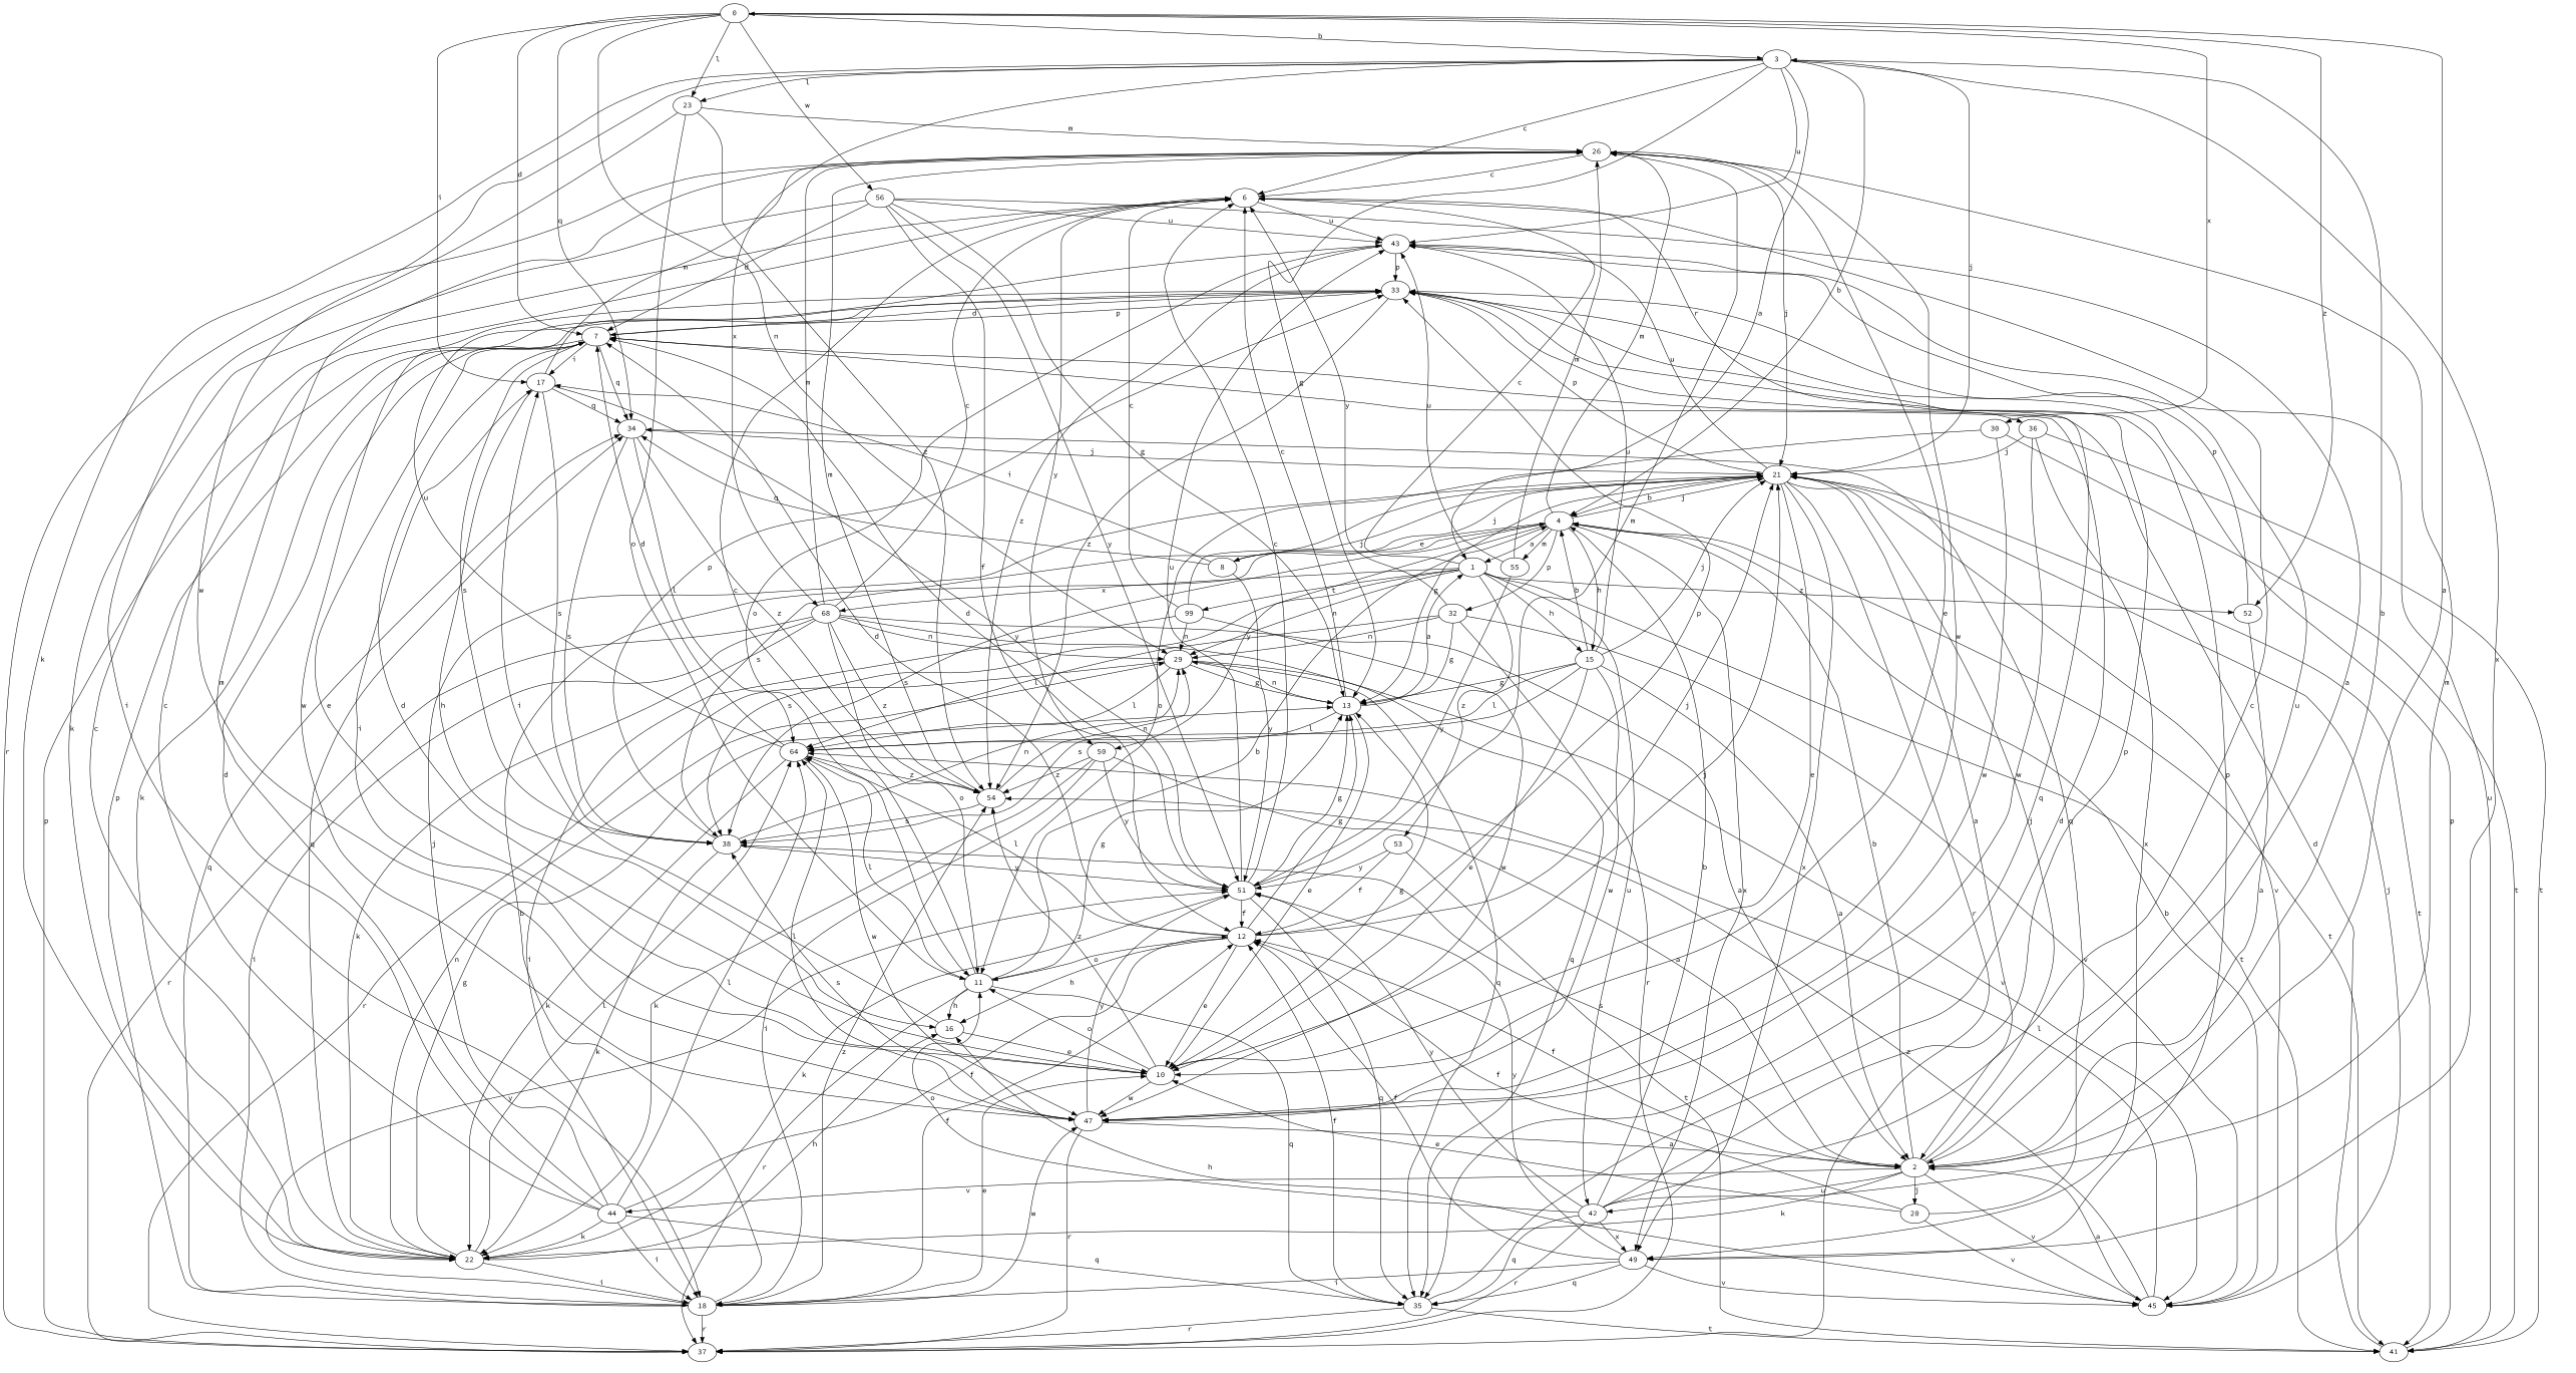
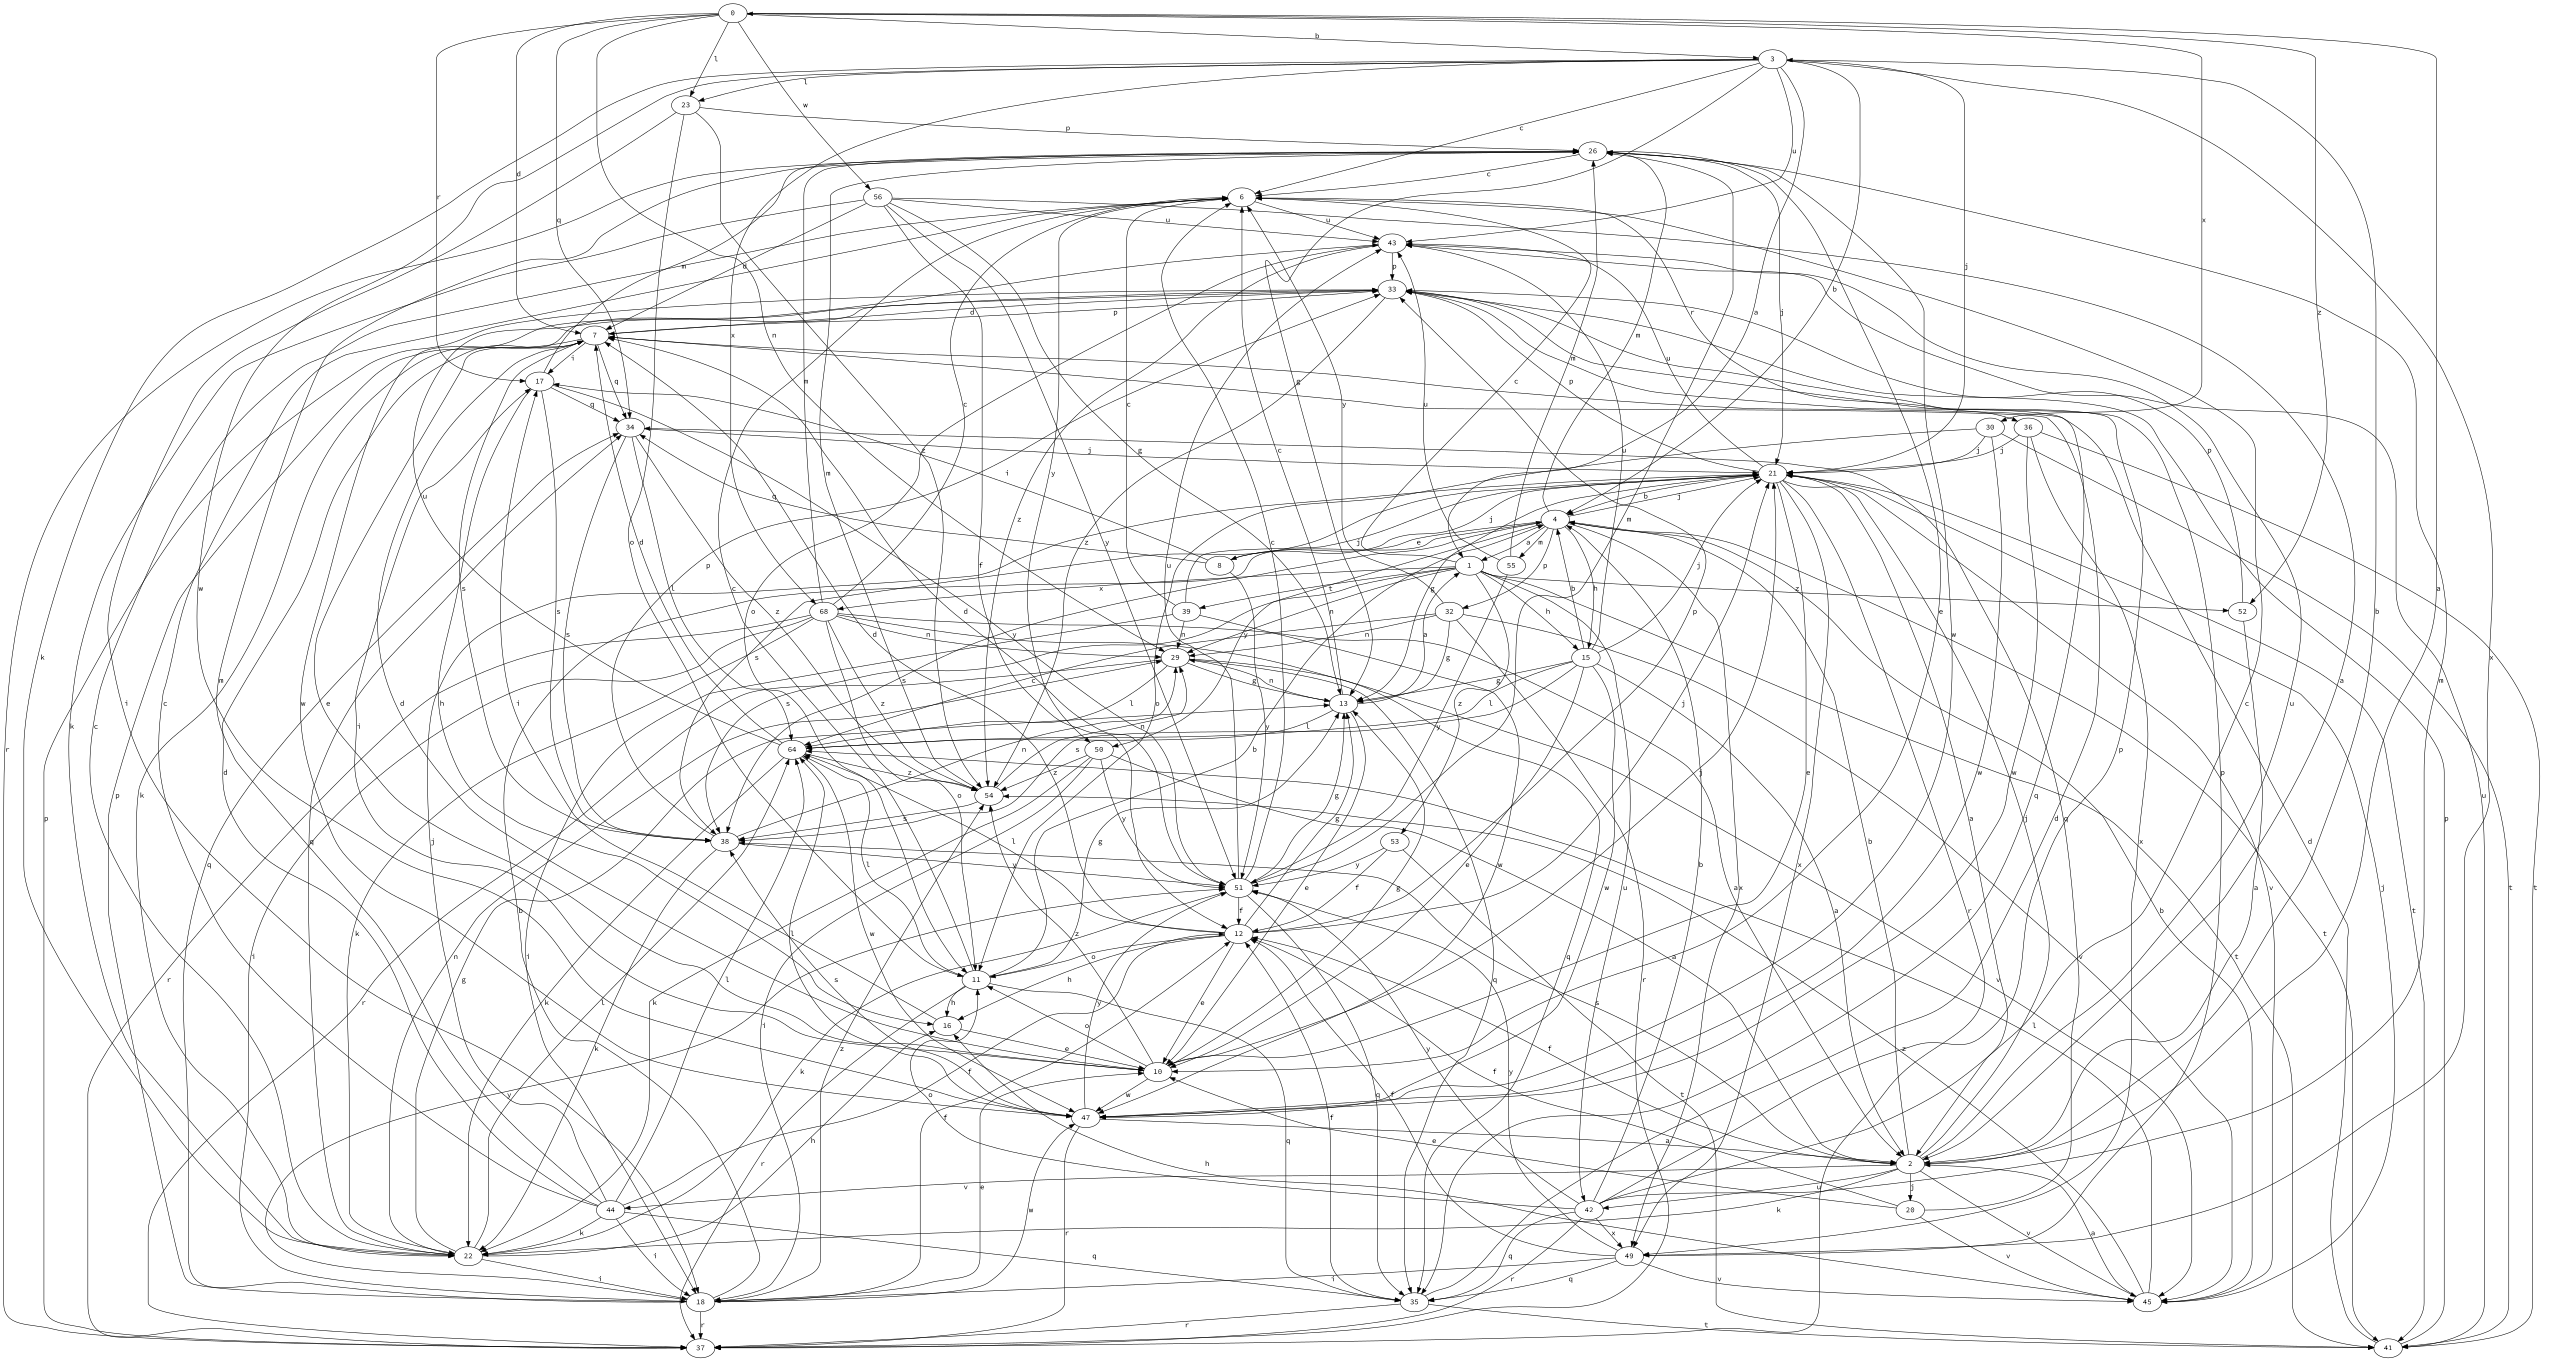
  strict digraph {
    fontname="Source Code Pro"
    node [fontname="Source Code Pro"]
    edge [fontname="Source Code Pro"]
    0
    3
    7
    17
    23
    29
    30
    34
    n9 [label=56]
    52
    1
    6
    n13 [label=68]
    4
    21
    22
    43
    13
    47
    49
    38
    10
    33
    26
    51
    16
    n27 [label=11]
    54
    18
    45
    n31 [label=64]
    37
    35
    41
    2
    12
    15
-   39 [label=99]
+   39
    42
    53
    50
    36
    20
    44
    8
    n46 [label=55]
    32
    0 -> 3 [label=b]
    0 -> 7 [label=d]
-   0 -> 17 [label=i]
+   0 -> 17 [label=r]
    0 -> 23 [label=l]
    0 -> 29 [label=n]
    0 -> 30 [label=x]
    0 -> 34 [label=q]
    0 -> n9 [label=w]
    0 -> 52 [label=z]
    3 -> 23 [label=l]
    3 -> 1 [label=a]
    3 -> 6 [label=c]
    3 -> n13 [label=x]
    3 -> 4 [label=b]
    3 -> 21 [label=j]
    3 -> 22 [label=k]
    3 -> 43 [label=u]
    3 -> 13 [label=g]
    3 -> 47 [label=w]
    3 -> 49 [label=x]
    7 -> 17 [label=i]
    7 -> 34 [label=q]
    7 -> 22 [label=k]
    7 -> 38 [label=s]
    7 -> 10 [label=e]
    7 -> 33 [label=p]
    17 -> 34 [label=q]
    17 -> 38 [label=s]
    17 -> 26 [label=m]
    17 -> 51 [label=y]
    17 -> 16 [label=h]
-   23 -> 26 [label=m]
+   23 -> 26 [label=p]
    23 -> n27 [label=o]
    23 -> 54 [label=z]
    23 -> 18 [label=i]
    29 -> 13 [label=g]
    29 -> 45 [label=v]
    29 -> n31 [label=l]
    29 -> 37 [label=r]
    29 -> 35 [label=q]
+   30 -> 21 [label=j]
    30 -> 47 [label=w]
    30 -> n27 [label=o]
    30 -> 41 [label=t]
    34 -> 21 [label=j]
    34 -> 38 [label=s]
    34 -> 54 [label=z]
    34 -> n31 [label=l]
    n9 -> 7 [label=d]
    n9 -> 22 [label=k]
    n9 -> 43 [label=u]
    n9 -> 13 [label=g]
    n9 -> 51 [label=y]
    n9 -> 2 [label=a]
    n9 -> 12 [label=f]
    52 -> 33 [label=p]
    52 -> 2 [label=a]
    1 -> 29 [label=n]
    1 -> 52 [label=z]
    1 -> 6 [label=c]
    1 -> n13 [label=x]
    1 -> 38 [label=s]
    1 -> 41 [label=t]
    1 -> 15 [label=h]
    1 -> 39 [label=t]
    1 -> 42 [label=u]
    1 -> 53 [label=z]
    6 -> 43 [label=u]
    6 -> 50 [label=y]
    6 -> 36 [label=r]
    n13 -> 29 [label=n]
    n13 -> 6 [label=c]
    n13 -> 22 [label=k]
    n13 -> 26 [label=m]
    n13 -> n27 [label=o]
    n13 -> 54 [label=z]
    n13 -> 18 [label=i]
    n13 -> 37 [label=r]
    n13 -> 35 [label=q]
    n13 -> 2 [label=a]
    4 -> 1 [label=a]
    4 -> 21 [label=j]
    4 -> 49 [label=x]
    4 -> 38 [label=s]
    4 -> 26 [label=m]
    4 -> 41 [label=t]
    4 -> 15 [label=h]
    4 -> 50 [label=y]
    4 -> 8 [label=e]
    4 -> n46 [label=m]
    4 -> 32 [label=p]
    21 -> 4 [label=b]
    21 -> 43 [label=u]
    21 -> 13 [label=g]
    21 -> 49 [label=x]
    21 -> 38 [label=s]
    21 -> 10 [label=e]
    21 -> 33 [label=p]
    21 -> 45 [label=v]
    21 -> 37 [label=r]
    21 -> 41 [label=t]
    21 -> 2 [label=a]
    22 -> 29 [label=n]
    22 -> 34 [label=q]
    22 -> 6 [label=c]
    22 -> 13 [label=g]
    22 -> 16 [label=h]
    22 -> 18 [label=i]
    22 -> n31 [label=l]
    43 -> 33 [label=p]
    43 -> n27 [label=o]
    43 -> 54 [label=z]
    13 -> 29 [label=n]
    13 -> 1 [label=a]
    13 -> 6 [label=c]
    13 -> 10 [label=e]
    13 -> n31 [label=l]
    47 -> 38 [label=s]
    47 -> 51 [label=y]
    47 -> n31 [label=l]
    47 -> 37 [label=r]
    47 -> 2 [label=a]
    49 -> 33 [label=p]
    49 -> 51 [label=y]
    49 -> 18 [label=i]
    49 -> 45 [label=v]
    49 -> 35 [label=q]
    49 -> 12 [label=f]
    38 -> 29 [label=n]
    38 -> 22 [label=k]
    38 -> 33 [label=p]
    38 -> 51 [label=y]
    10 -> 7 [label=d]
    10 -> 17 [label=i]
    10 -> 21 [label=j]
    10 -> 13 [label=g]
    10 -> 47 [label=w]
    10 -> n27 [label=o]
    10 -> 54 [label=z]
    33 -> 7 [label=d]
    33 -> 47 [label=w]
    33 -> 54 [label=z]
    33 -> 35 [label=q]
    26 -> 6 [label=c]
    26 -> 21 [label=j]
    26 -> 47 [label=w]
    26 -> 10 [label=e]
    26 -> 37 [label=r]
    51 -> 7 [label=d]
    51 -> 6 [label=c]
    51 -> 22 [label=k]
    51 -> 43 [label=u]
    51 -> 13 [label=g]
    51 -> 26 [label=m]
    51 -> 35 [label=q]
    51 -> 12 [label=f]
    16 -> 17 [label=i]
    16 -> 10 [label=e]
    n27 -> 6 [label=c]
    n27 -> 4 [label=b]
    n27 -> 13 [label=g]
    n27 -> 16 [label=h]
    n27 -> n31 [label=l]
    n27 -> 37 [label=r]
    n27 -> 35 [label=q]
    54 -> 29 [label=n]
    54 -> 38 [label=s]
    54 -> 26 [label=m]
    18 -> 34 [label=q]
    18 -> 4 [label=b]
    18 -> 47 [label=w]
    18 -> 10 [label=e]
    18 -> 33 [label=p]
    18 -> 51 [label=y]
    18 -> 54 [label=z]
    18 -> 37 [label=r]
    18 -> 12 [label=f]
    45 -> 4 [label=b]
    45 -> 21 [label=j]
    45 -> 16 [label=h]
    45 -> 54 [label=z]
    45 -> n31 [label=l]
    45 -> 2 [label=a]
    n31 -> 7 [label=d]
    n31 -> 22 [label=k]
    n31 -> 43 [label=u]
    n31 -> 47 [label=w]
    n31 -> 54 [label=z]
    37 -> 33 [label=p]
    35 -> 7 [label=d]
    35 -> 37 [label=r]
    35 -> 41 [label=t]
    35 -> 12 [label=f]
    41 -> 7 [label=d]
    41 -> 43 [label=u]
    41 -> 33 [label=p]
    2 -> 0 [label=a]
    2 -> 3 [label=b]
    2 -> 4 [label=b]
    2 -> 21 [label=j]
    2 -> 22 [label=k]
    2 -> 43 [label=u]
    2 -> 38 [label=s]
    2 -> 45 [label=v]
    2 -> 12 [label=f]
    2 -> 42 [label=u]
    2 -> 20 [label=j]
    2 -> 44 [label=v]
    12 -> 7 [label=d]
    12 -> 21 [label=j]
    12 -> 13 [label=g]
    12 -> 10 [label=e]
    12 -> 33 [label=p]
    12 -> 16 [label=h]
    12 -> n27 [label=o]
    12 -> n31 [label=l]
    15 -> 4 [label=b]
    15 -> 21 [label=j]
    15 -> 43 [label=u]
    15 -> 13 [label=g]
    15 -> 47 [label=w]
    15 -> 38 [label=s]
    15 -> 10 [label=e]
    15 -> n31 [label=l]
    15 -> 2 [label=a]
    39 -> 29 [label=n]
    39 -> 6 [label=c]
    39 -> 21 [label=j]
    39 -> 47 [label=w]
    39 -> 18 [label=i]
    42 -> 6 [label=c]
    42 -> 4 [label=b]
    42 -> 49 [label=x]
    42 -> 33 [label=p]
    42 -> 26 [label=m]
    42 -> 51 [label=y]
    42 -> n27 [label=o]
    42 -> 37 [label=r]
    42 -> 35 [label=q]
    53 -> 51 [label=y]
    53 -> 41 [label=t]
    53 -> 12 [label=f]
    50 -> 22 [label=k]
    50 -> 51 [label=y]
    50 -> 54 [label=z]
    50 -> 18 [label=i]
    50 -> 2 [label=a]
    36 -> 21 [label=j]
    36 -> 47 [label=w]
    36 -> 49 [label=x]
    36 -> 41 [label=t]
    20 -> 34 [label=q]
    20 -> 10 [label=e]
    20 -> 45 [label=v]
    20 -> 12 [label=f]
    44 -> 7 [label=d]
    44 -> 6 [label=c]
    44 -> 21 [label=j]
    44 -> 22 [label=k]
    44 -> 26 [label=m]
    44 -> 18 [label=i]
    44 -> n31 [label=l]
    44 -> 35 [label=q]
    44 -> 12 [label=f]
    8 -> 17 [label=i]
    8 -> 34 [label=q]
    8 -> 21 [label=j]
    8 -> 51 [label=y]
    n46 -> 43 [label=u]
    n46 -> 26 [label=m]
    n46 -> 51 [label=y]
    32 -> 29 [label=n]
    32 -> 6 [label=y]
    32 -> 13 [label=g]
    32 -> 45 [label=v]
-   32 -> n31 [label=l]
+   32 -> n31 [label=c]
    32 -> 37 [label=r]
  }
